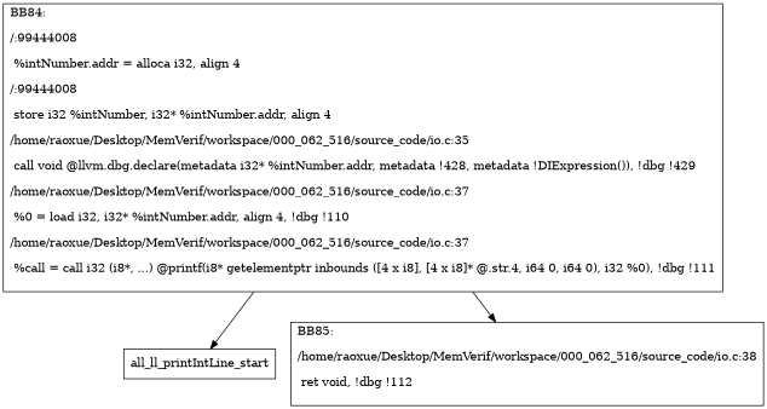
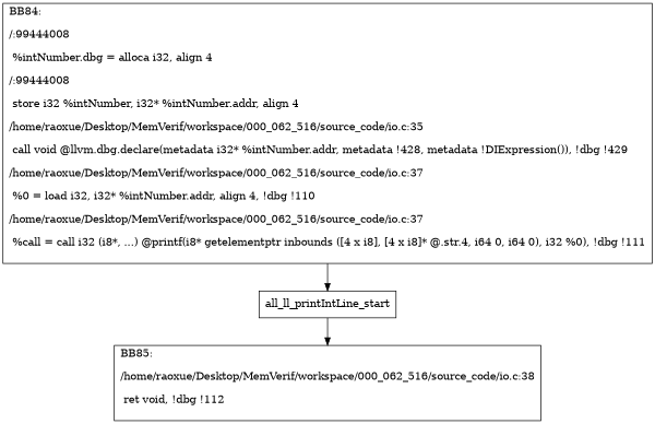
  digraph {
    node [shape=record]
    n1 [label="{all_ll_printIntLine_start}"]
-   n2 [label="{BB84:\l\l/:99444008\l\n  %intNumber.addr = alloca i32, align 4\l\n/:99444008\l\n  store i32 %intNumber, i32* %intNumber.addr, align 4\l\n/home/raoxue/Desktop/MemVerif/workspace/000_062_516/source_code/io.c:35\l\n  call void @llvm.dbg.declare(metadata i32* %intNumber.addr, metadata !428, metadata !DIExpression()), !dbg !429\l\n/home/raoxue/Desktop/MemVerif/workspace/000_062_516/source_code/io.c:37\l\n  %0 = load i32, i32* %intNumber.addr, align 4, !dbg !110\l\n/home/raoxue/Desktop/MemVerif/workspace/000_062_516/source_code/io.c:37\l\n  %call = call i32 (i8*, ...) @printf(i8* getelementptr inbounds ([4 x i8], [4 x i8]* @.str.4, i64 0, i64 0), i32 %0), !dbg !111\l\n}"]
+   n2 [label="{BB84:\l\l/:99444008\l\n  %intNumber.dbg = alloca i32, align 4\l\n/:99444008\l\n  store i32 %intNumber, i32* %intNumber.addr, align 4\l\n/home/raoxue/Desktop/MemVerif/workspace/000_062_516/source_code/io.c:35\l\n  call void @llvm.dbg.declare(metadata i32* %intNumber.addr, metadata !428, metadata !DIExpression()), !dbg !429\l\n/home/raoxue/Desktop/MemVerif/workspace/000_062_516/source_code/io.c:37\l\n  %0 = load i32, i32* %intNumber.addr, align 4, !dbg !110\l\n/home/raoxue/Desktop/MemVerif/workspace/000_062_516/source_code/io.c:37\l\n  %call = call i32 (i8*, ...) @printf(i8* getelementptr inbounds ([4 x i8], [4 x i8]* @.str.4, i64 0, i64 0), i32 %0), !dbg !111\l\n}"]
    n3 [label="{BB85:\l\l/home/raoxue/Desktop/MemVerif/workspace/000_062_516/source_code/io.c:38\l\n  ret void, !dbg !112\l\n}"]
    n2 -> n1
-   n2 -> n3
+   n1 -> n3
  }
